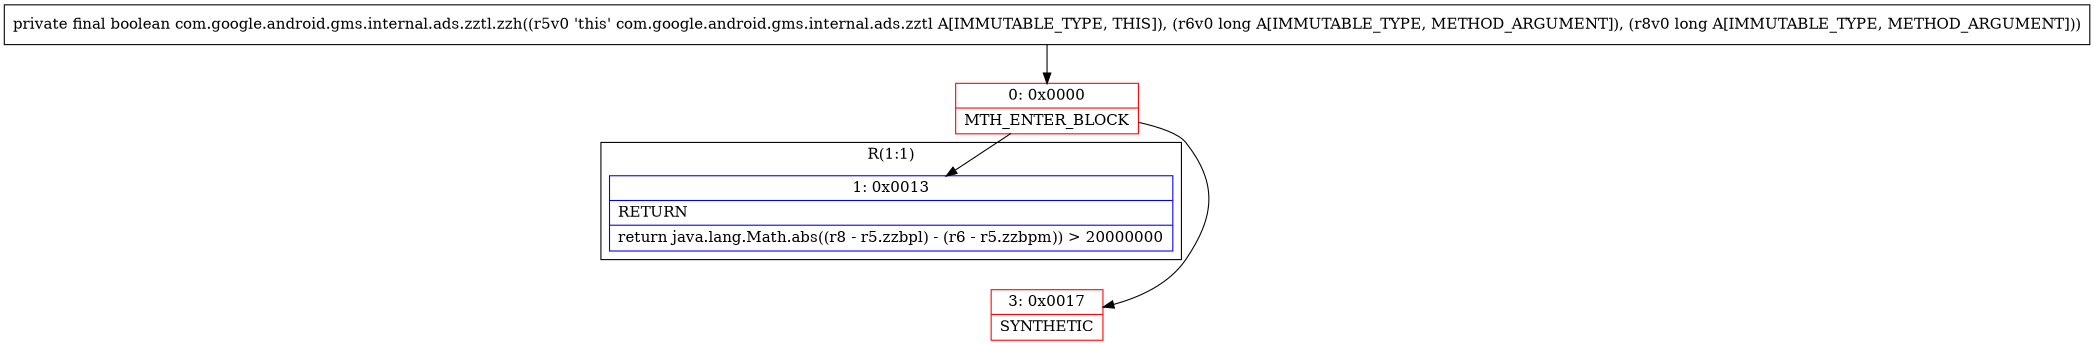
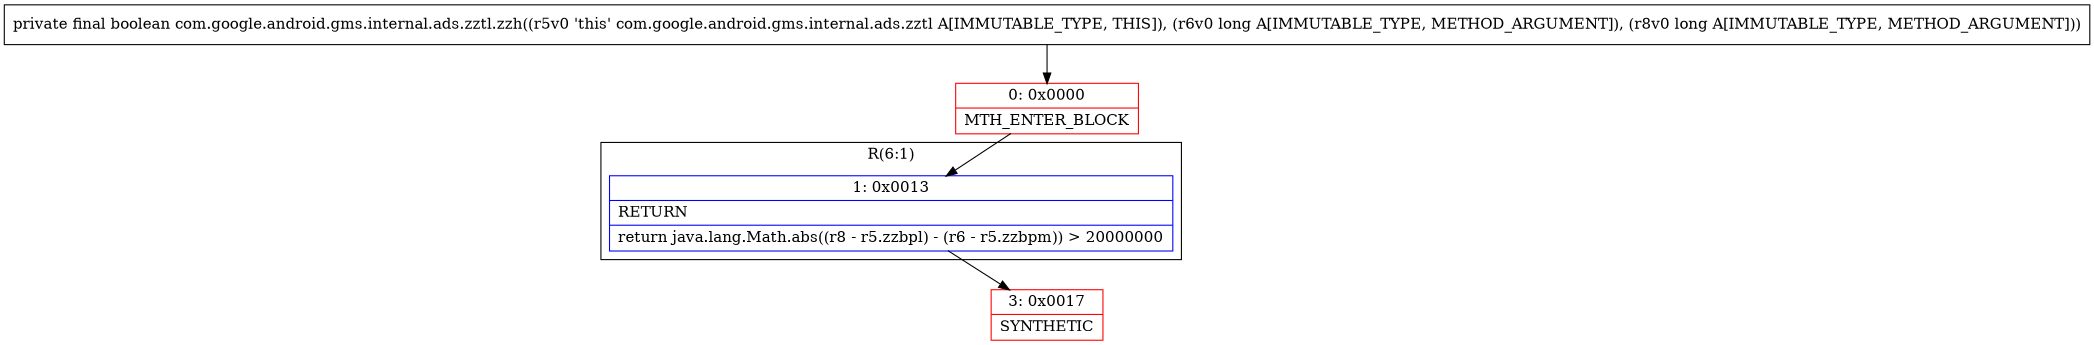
  digraph {
    node [color=red shape=record]
    n1 [color=blue label="{1\:\ 0x0013|RETURN\l|return java.lang.Math.abs((r8 \- r5.zzbpl) \- (r6 \- r5.zzbpm)) \> 20000000\l}"]
    n2 [label="{3\:\ 0x0017|SYNTHETIC\l}"]
    n3 [label="{0\:\ 0x0000|MTH_ENTER_BLOCK\l}"]
    n4 [label="{private final boolean com.google.android.gms.internal.ads.zztl.zzh((r5v0 'this' com.google.android.gms.internal.ads.zztl A[IMMUTABLE_TYPE, THIS]), (r6v0 long A[IMMUTABLE_TYPE, METHOD_ARGUMENT]), (r8v0 long A[IMMUTABLE_TYPE, METHOD_ARGUMENT])) }" color=""]
    subgraph cluster_1 {
-     label="R(1:1)"
+     label="R(6:1)"
      n1
    }
-   n3 -> n2
+   n1 -> n2
    n3 -> n1
    n4 -> n3
  }
